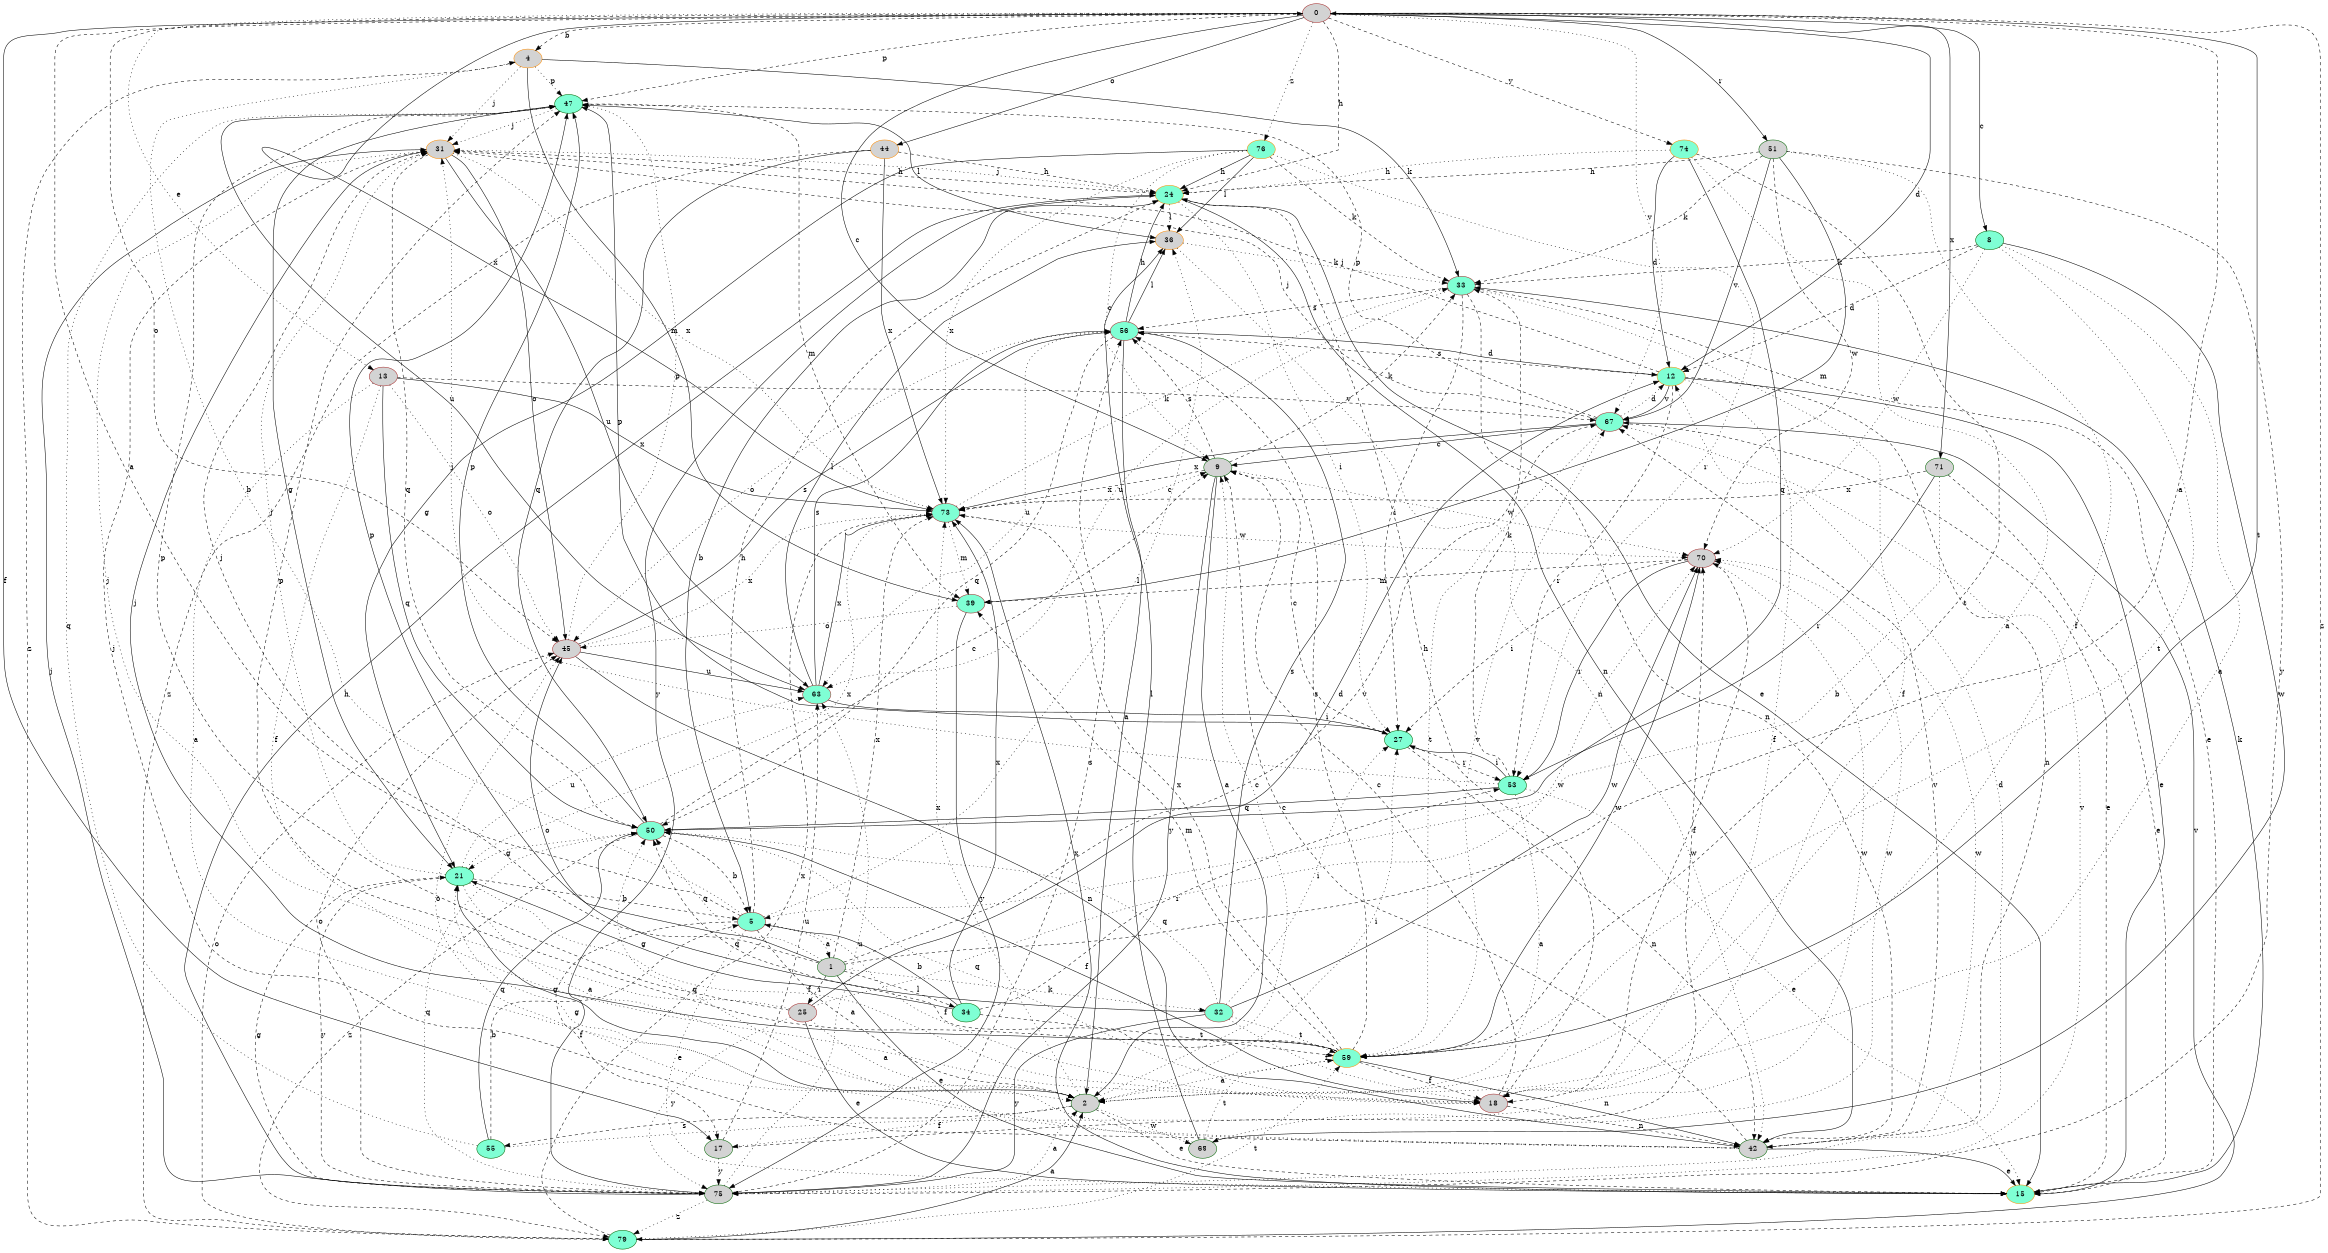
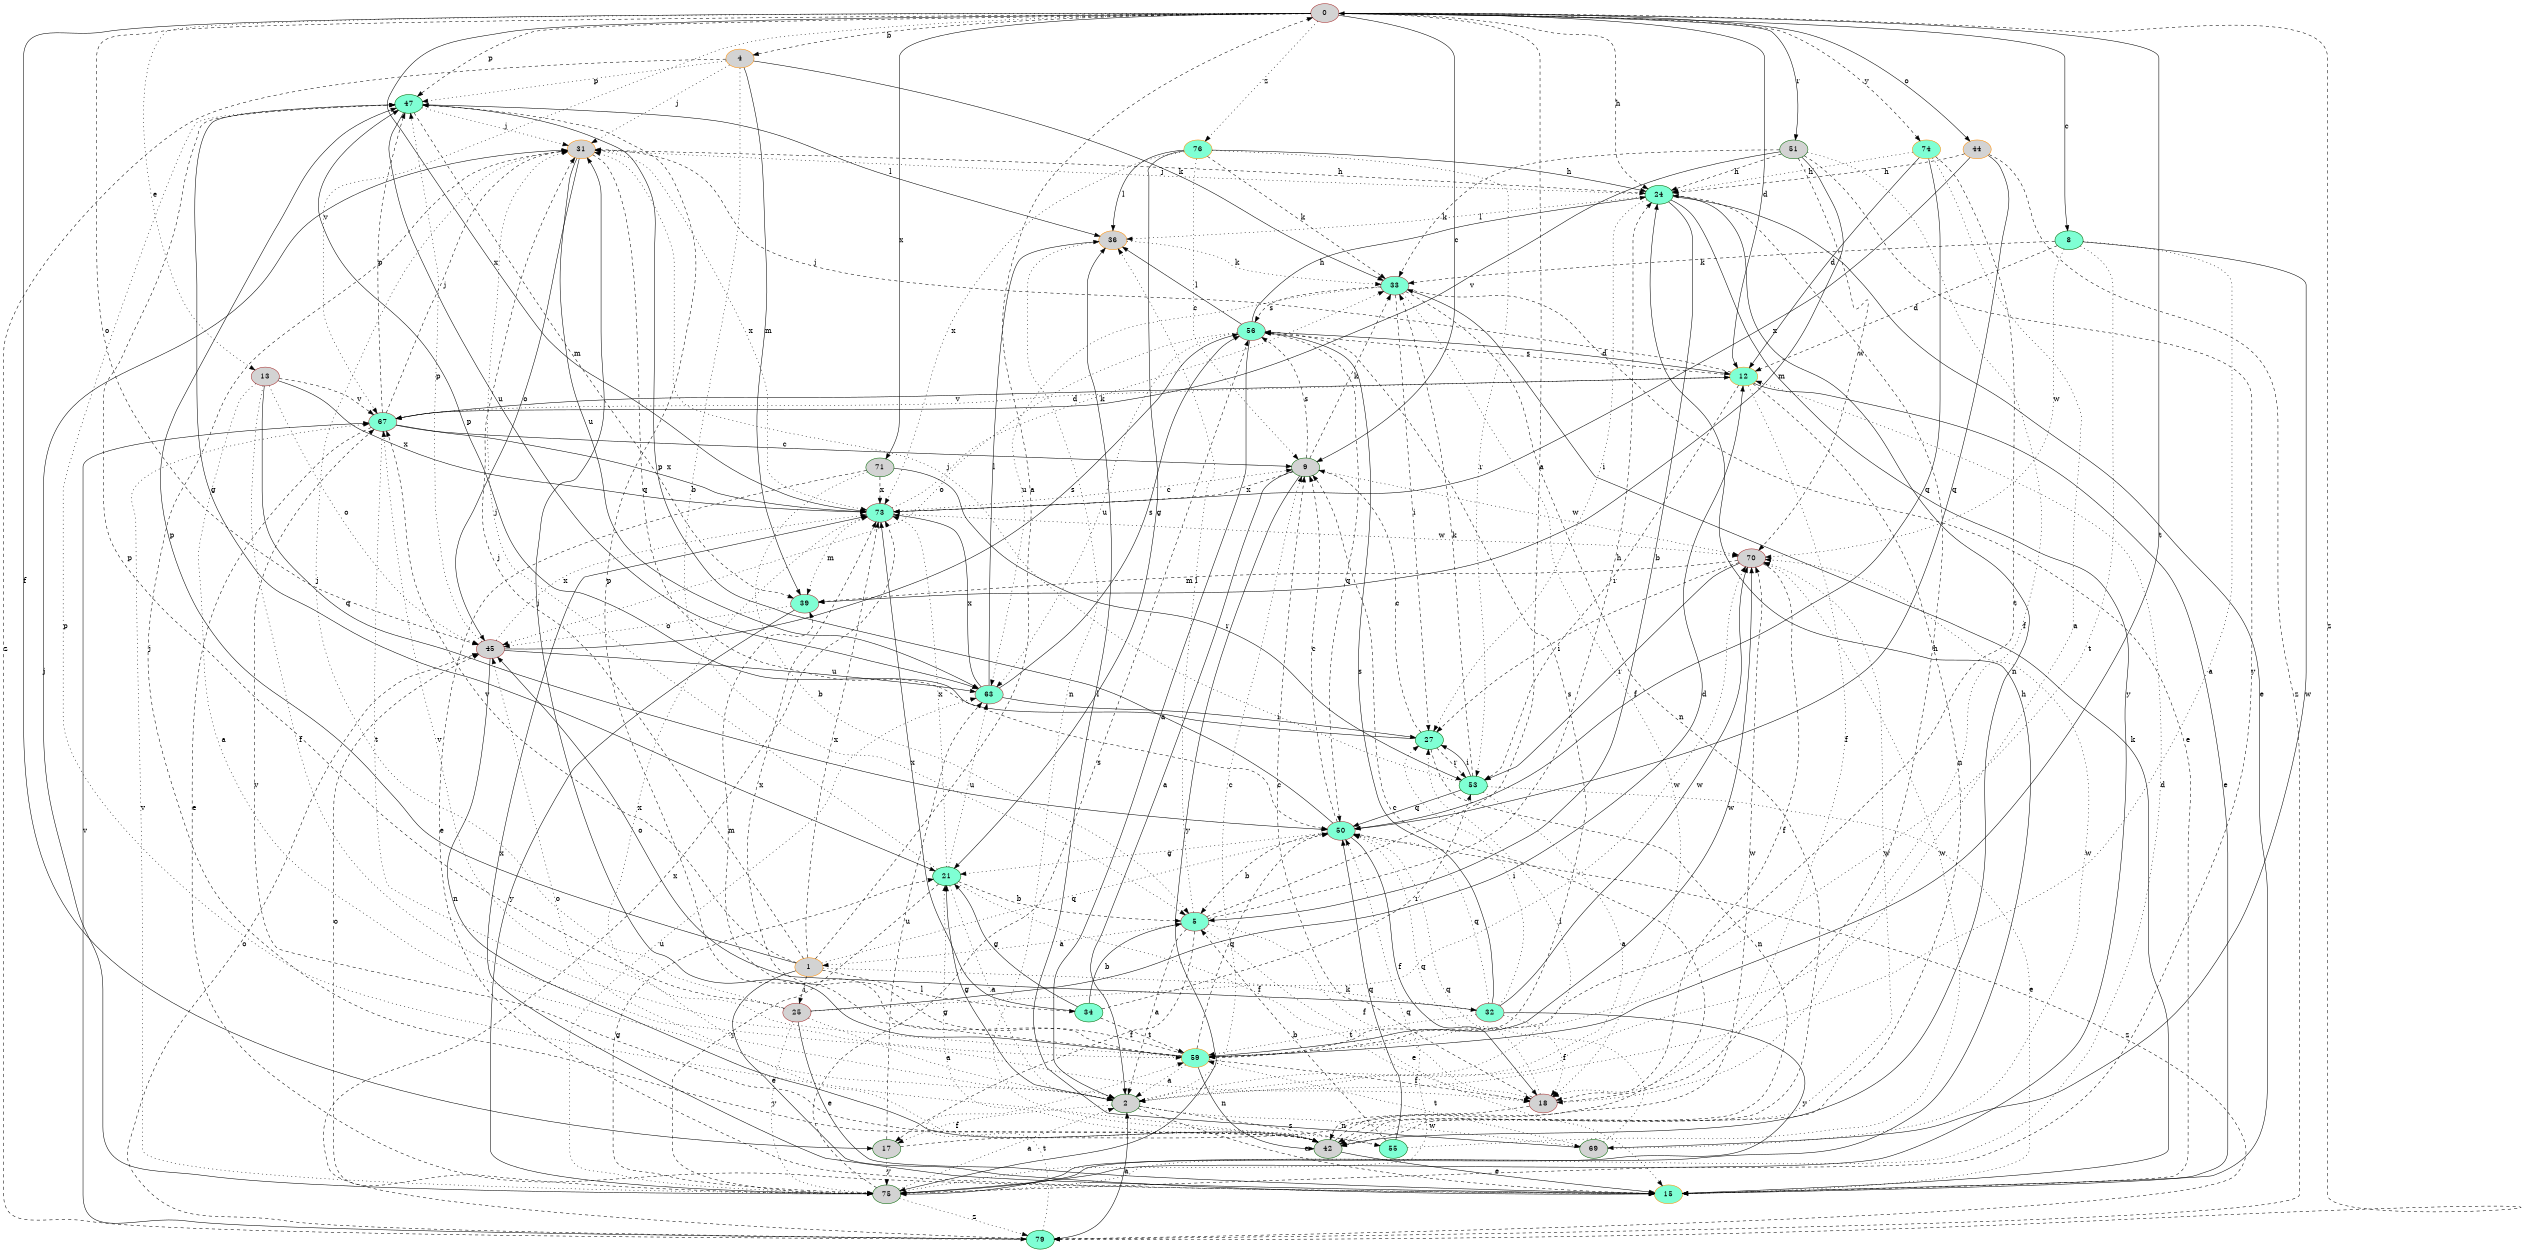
  strict digraph {
    node [color=darkgreen fillcolor=aquamarine style=filled]
    edge [style=dotted]
    0 [color=brown fillcolor=lightgrey]
    4 [color=darkorange fillcolor=lightgrey]
    8
    9 [fillcolor=lightgrey]
    12 [color=darkorange]
    13 [color=brown fillcolor=lightgrey]
    17 [fillcolor=lightgrey]
-   24 [color=darkorange]
+   24
    44 [color=darkorange fillcolor=lightgrey]
    45 [color=brown fillcolor=lightgrey]
    47
    51 [fillcolor=lightgrey]
    59 [color=darkorange]
    67 [color=brown]
    71 [fillcolor=lightgrey]
    73 [color=brown]
    74 [color=darkorange]
    76 [color=darkorange]
    79
    31 [color=darkorange fillcolor=lightgrey]
    5 [color=brown]
    33 [color=brown]
    39 [color=brown]
    69 [fillcolor=lightgrey]
    2 [fillcolor=lightgrey]
    70 [color=brown fillcolor=lightgrey]
    56 [color=brown]
    75 [fillcolor=lightgrey]
    15 [color=darkorange]
    18 [color=brown fillcolor=lightgrey]
    42 [fillcolor=lightgrey]
    53
    50 [color=brown]
    63 [color=brown]
    27
    36 [color=darkorange fillcolor=lightgrey]
    21
-   1 [fillcolor=lightgrey]
+   1 [color=darkorange fillcolor=lightgrey]
    25 [color=brown fillcolor=lightgrey]
    32 [color=brown]
    34
    55
    0 -> 4 [label=b style=dashed]
    0 -> 8 [label=c style=solid]
    0 -> 9 [label=c style=solid]
    0 -> 12 [label=d style=solid]
    0 -> 13 [label=e]
    0 -> 17 [label=f style=solid]
    0 -> 24 [label=h style=dashed]
    0 -> 44 [label=o style=solid]
    0 -> 45 [label=o style=dashed]
    0 -> 47 [label=p style=dashed]
    0 -> 51 [label=r style=solid]
    0 -> 59 [label=t style=solid]
    0 -> 67 [label=v]
    0 -> 71 [label=x style=solid]
    0 -> 73 [label=x style=solid]
    0 -> 74 [label=y style=dashed]
    0 -> 76 [label=z]
    0 -> 79 [label=z style=dashed]
    4 -> 47 [label=p]
    4 -> 79 [label=z style=dashed]
    4 -> 31 [label=j]
-   5 -> 4 [label=b]
+   4 -> 5 [label=b]
    4 -> 33 [label=k style=solid]
    4 -> 39 [label=m style=solid]
    8 -> 12 [label=d style=dashed]
    8 -> 59 [label=t]
    8 -> 33 [label=k style=dashed]
    8 -> 69 [label=w style=solid]
    8 -> 2 [label=a]
    8 -> 70 [label=w]
    9 -> 73 [label=x style=dashed]
    9 -> 33 [label=k style=dashed]
    9 -> 2 [label=a style=solid]
    9 -> 70 [label=w]
    9 -> 56 [label=s style=dashed]
    9 -> 75 [label=y style=solid]
    12 -> 67 [label=v style=solid]
    12 -> 31 [label=j style=dashed]
    12 -> 56 [label=s style=dashed]
    12 -> 15 [label=e style=solid]
    12 -> 18 [label=f]
    12 -> 42 [label=n style=dashed]
    12 -> 53 [label=r style=dashed]
    13 -> 45 [label=o]
    13 -> 67 [label=v style=dashed]
    13 -> 73 [label=x style=solid]
    13 -> 2 [label=a]
    13 -> 18 [label=f]
    13 -> 50 [label=q style=solid]
    17 -> 70 [label=w style=dashed]
    17 -> 75 [label=y]
    17 -> 63 [label=u style=dashed]
    24 -> 31 [label=j]
    24 -> 5 [label=b style=solid]
    24 -> 75 [label=y style=solid]
    24 -> 15 [label=e style=solid]
    24 -> 42 [label=n style=solid]
    24 -> 27 [label=i]
    24 -> 36 [label=l]
    44 -> 24 [label=h style=dashed]
    44 -> 73 [label=x style=solid]
    44 -> 79 [label=z style=dashed]
    44 -> 50 [label=q style=solid]
    45 -> 47 [label=p]
    45 -> 73 [label=x]
    45 -> 56 [label=s style=solid]
    45 -> 42 [label=n style=solid]
    45 -> 63 [label=u style=solid]
    47 -> 31 [label=j]
    47 -> 39 [label=m style=dashed]
    47 -> 63 [label=u style=solid]
    47 -> 36 [label=l style=solid]
    47 -> 21 [label=g style=solid]
    51 -> 24 [label=h style=dashed]
    51 -> 67 [label=v style=solid]
    51 -> 33 [label=k style=dashed]
    51 -> 39 [label=m style=solid]
    51 -> 70 [label=w style=dashed]
    51 -> 75 [label=y style=dashed]
    51 -> 18 [label=f]
    59 -> 47 [label=p style=dashed]
    59 -> 67 [label=v]
    59 -> 73 [label=x style=dashed]
    59 -> 31 [label=j style=solid]
    59 -> 39 [label=m style=dashed]
    59 -> 2 [label=a]
    59 -> 70 [label=w style=solid]
    59 -> 56 [label=s style=dashed]
    59 -> 18 [label=f style=dashed]
    59 -> 42 [label=n style=solid]
    59 -> 50 [label=q style=dashed]
    67 -> 9 [label=c style=solid]
    67 -> 12 [label=d]
    67 -> 47 [label=p style=dashed]
    67 -> 59 [label=t]
    67 -> 73 [label=x style=solid]
    67 -> 31 [label=j style=dashed]
    67 -> 15 [label=e style=dashed]
    71 -> 73 [label=x style=dashed]
    71 -> 5 [label=b]
    71 -> 15 [label=e style=dashed]
    71 -> 53 [label=r style=solid]
    73 -> 9 [label=c]
    73 -> 33 [label=k]
    73 -> 39 [label=m]
    73 -> 70 [label=w]
    74 -> 12 [label=d style=solid]
    74 -> 24 [label=h]
    74 -> 59 [label=t style=dashed]
    74 -> 2 [label=a]
    74 -> 50 [label=q style=solid]
    76 -> 9 [label=c]
    76 -> 24 [label=h style=solid]
    76 -> 73 [label=x]
    76 -> 33 [label=k style=dashed]
    76 -> 53 [label=r]
    76 -> 36 [label=l style=solid]
    76 -> 21 [label=g style=solid]
    79 -> 45 [label=o style=dashed]
    79 -> 59 [label=t]
    79 -> 67 [label=v style=solid]
    79 -> 73 [label=x style=dashed]
    79 -> 2 [label=a style=solid]
    31 -> 24 [label=h style=dashed]
    31 -> 45 [label=o style=solid]
    31 -> 73 [label=x]
    31 -> 50 [label=q style=dashed]
    31 -> 63 [label=u style=solid]
    5 -> 0 [label=a style=dashed]
    5 -> 17 [label=f style=dashed]
    5 -> 24 [label=h style=dashed]
    5 -> 2 [label=a style=dashed]
    5 -> 15 [label=e]
    5 -> 18 [label=f]
    5 -> 36 [label=l]
    5 -> 1 [label=a]
    33 -> 56 [label=s style=dashed]
    33 -> 15 [label=e style=dashed]
    33 -> 18 [label=f]
    33 -> 42 [label=n style=dashed]
    33 -> 63 [label=u]
    33 -> 27 [label=i style=dashed]
    39 -> 45 [label=o]
    39 -> 75 [label=y style=solid]
    69 -> 59 [label=t]
    69 -> 70 [label=w]
    69 -> 50 [label=q]
    69 -> 36 [label=l style=solid]
    2 -> 9 [label=c]
    2 -> 17 [label=f]
    2 -> 73 [label=x]
    2 -> 69 [label=w]
    2 -> 15 [label=e style=dashed]
    2 -> 27 [label=i]
    2 -> 21 [label=g style=solid]
    2 -> 55 [label=s style=dashed]
    70 -> 39 [label=m style=dashed]
    70 -> 18 [label=f style=dashed]
    70 -> 53 [label=r style=solid]
    70 -> 27 [label=i style=dashed]
    56 -> 12 [label=d style=solid]
    56 -> 24 [label=h style=solid]
    56 -> 45 [label=o]
    56 -> 2 [label=a style=solid]
    56 -> 50 [label=q style=dashed]
    56 -> 63 [label=u]
    56 -> 36 [label=l style=solid]
    75 -> 12 [label=d]
    75 -> 24 [label=h style=solid]
    75 -> 45 [label=o style=dashed]
    75 -> 67 [label=v]
    75 -> 79 [label=z]
    75 -> 31 [label=j style=solid]
    75 -> 2 [label=a]
    75 -> 56 [label=s style=dashed]
    75 -> 50 [label=q]
    75 -> 63 [label=u]
    75 -> 21 [label=g style=dashed]
    15 -> 73 [label=x style=solid]
    15 -> 33 [label=k style=solid]
    18 -> 9 [label=c style=dashed]
    18 -> 24 [label=h style=dashed]
    18 -> 42 [label=n style=dashed]
    18 -> 50 [label=q]
    42 -> 9 [label=c style=dashed]
    42 -> 45 [label=o]
    42 -> 67 [label=v style=dashed]
    42 -> 31 [label=j style=dashed]
    42 -> 70 [label=w]
    42 -> 15 [label=e style=solid]
    42 -> 21 [label=g]
    53 -> 31 [label=j]
    53 -> 33 [label=k style=dashed]
    53 -> 2 [label=a]
    53 -> 15 [label=e]
    53 -> 50 [label=q style=solid]
    53 -> 27 [label=i style=solid]
    50 -> 9 [label=c style=dashed]
    50 -> 47 [label=p style=solid]
    50 -> 79 [label=z style=dashed]
    50 -> 5 [label=b style=dashed]
    50 -> 18 [label=f style=solid]
    50 -> 21 [label=g]
    63 -> 73 [label=x style=solid]
    63 -> 56 [label=s style=solid]
    63 -> 27 [label=i style=solid]
    63 -> 36 [label=l style=solid]
    27 -> 9 [label=c style=dashed]
    27 -> 47 [label=p style=solid]
    27 -> 42 [label=n style=dashed]
    27 -> 53 [label=r style=dashed]
    36 -> 33 [label=k]
    36 -> 42 [label=n]
    21 -> 73 [label=x]
    21 -> 31 [label=j]
    21 -> 5 [label=b style=dashed]
    21 -> 2 [label=a]
    21 -> 75 [label=y style=dashed]
    21 -> 18 [label=f]
    21 -> 63 [label=u]
    1 -> 0 [label=a style=dashed]
    1 -> 47 [label=p style=solid]
    1 -> 67 [label=v style=dashed]
    1 -> 73 [label=x style=dashed]
    1 -> 31 [label=j style=dashed]
    1 -> 15 [label=e style=solid]
    1 -> 50 [label=q]
    1 -> 25 [label=i style=dashed]
    1 -> 32 [label=k]
    1 -> 34 [label=l style=dashed]
    25 -> 12 [label=d style=solid]
    25 -> 47 [label=p style=dashed]
    25 -> 31 [label=j]
    25 -> 2 [label=a]
    25 -> 70 [label=w]
    25 -> 75 [label=y]
    25 -> 15 [label=e style=solid]
    32 -> 45 [label=o style=solid]
    32 -> 59 [label=t]
    32 -> 70 [label=w style=solid]
    32 -> 56 [label=s style=solid]
    32 -> 75 [label=y style=solid]
    32 -> 18 [label=f]
    32 -> 50 [label=q]
    32 -> 27 [label=i]
    34 -> 59 [label=t style=dashed]
    34 -> 73 [label=x style=solid]
    34 -> 5 [label=b style=solid]
    34 -> 53 [label=r style=dashed]
    34 -> 21 [label=g style=solid]
-   55 -> 47 [label=q]
+   55 -> 47 [label=p]
    55 -> 5 [label=b style=dashed]
    55 -> 70 [label=w]
    55 -> 50 [label=q style=solid]
  }
